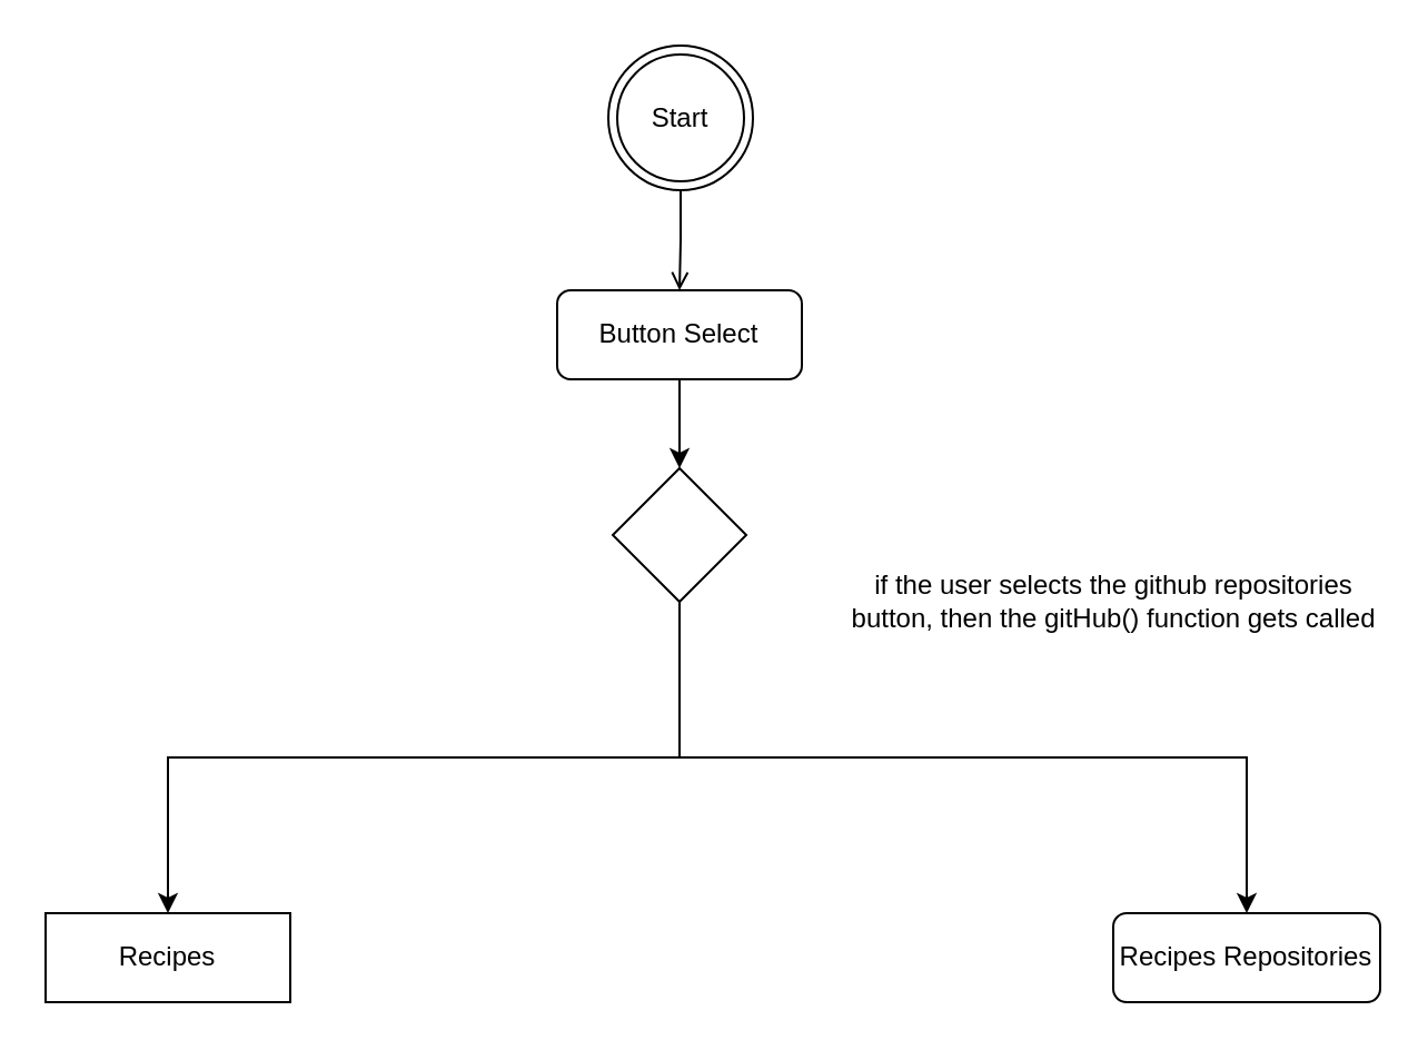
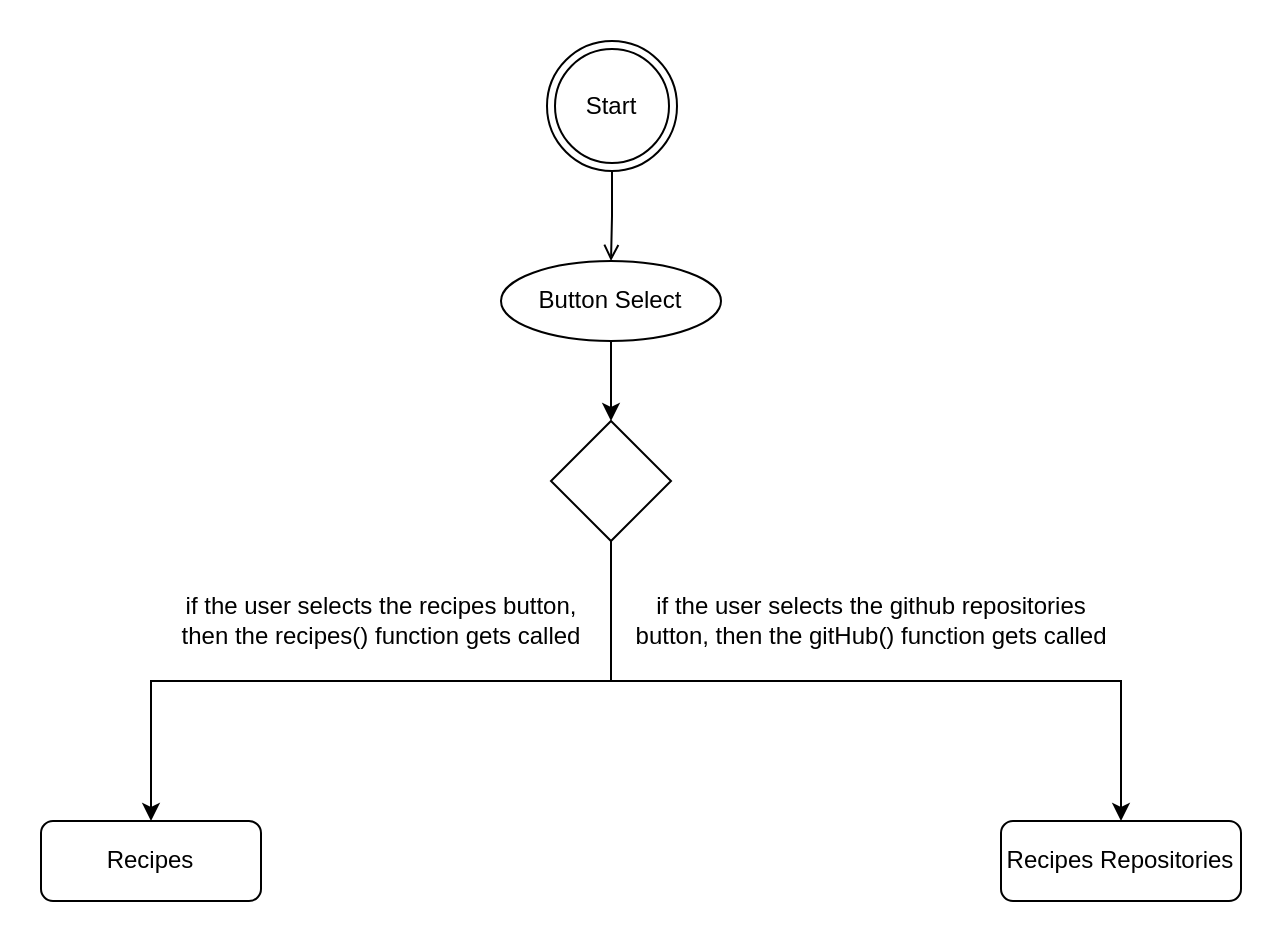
  <mxCell id="0" />
  <mxCell id="1" parent="0" />
  <mxCell id="2" style="edgeStyle=orthogonalEdgeStyle;rounded=0;orthogonalLoop=1;jettySize=auto;html=1;exitX=0.5;exitY=1;exitDx=0;exitDy=0;entryX=0.5;entryY=0;entryDx=0;entryDy=0;endArrow=open;" parent="1" source="3" target="4" edge="1"><mxGeometry relative="1" as="geometry" /></mxCell>
  <mxCell id="3" value="Start" style="ellipse;shape=doubleEllipse;html=1;dashed=0;whiteSpace=wrap;aspect=fixed;" parent="1" vertex="1"><mxGeometry x="273" y="20" width="65" height="65" as="geometry" /></mxCell>
- <mxCell id="4" value="Button Select" style="rounded=1;whiteSpace=wrap;html=1;" parent="1" vertex="1"><mxGeometry x="250" y="130" width="110" height="40" as="geometry" /></mxCell>
- <mxCell id="5" value="Recipes" style="whiteSpace=wrap;html=1;rounded=0;" parent="1" vertex="1"><mxGeometry x="20" y="410" width="110" height="40" as="geometry" /></mxCell>
+ <mxCell id="4" value="Button Select" style="ellipse;whiteSpace=wrap;html=1;" parent="1" vertex="1"><mxGeometry x="250" y="130" width="110" height="40" as="geometry" /></mxCell>
+ <mxCell id="5" value="Recipes" style="rounded=1;whiteSpace=wrap;html=1;" parent="1" vertex="1"><mxGeometry x="20" y="410" width="110" height="40" as="geometry" /></mxCell>
+ <mxCell id="6" value="if the user selects the recipes button, &lt;br&gt;then the recipes() function gets called" style="text;html=1;align=center;verticalAlign=middle;resizable=0;points=[];autosize=1;strokeColor=none;fillColor=none;" parent="1" vertex="1"><mxGeometry x="80" y="290" width="220" height="40" as="geometry" /></mxCell>
  <mxCell id="7" value="Recipes Repositories" style="rounded=1;whiteSpace=wrap;html=1;" parent="1" vertex="1"><mxGeometry x="500" y="410" width="120" height="40" as="geometry" /></mxCell>
- <mxCell id="8" value="if the user selects the github repositories &lt;br&gt;button, then the gitHub() function gets called" style="text;html=1;align=center;verticalAlign=middle;resizable=0;points=[];autosize=1;strokeColor=none;fillColor=none;" parent="1" vertex="1"><mxGeometry x="370" y="250" width="260" height="40" as="geometry" /></mxCell>
+ <mxCell id="8" value="if the user selects the github repositories &lt;br&gt;button, then the gitHub() function gets called" style="text;html=1;align=center;verticalAlign=middle;resizable=0;points=[];autosize=1;strokeColor=none;fillColor=none;" parent="1" vertex="1"><mxGeometry x="305" y="290" width="260" height="40" as="geometry" /></mxCell>
  <mxCell id="9" value="" style="edgeStyle=orthogonalEdgeStyle;rounded=0;orthogonalLoop=1;jettySize=auto;html=1;exitX=0.5;exitY=1;exitDx=0;exitDy=0;entryX=0.5;entryY=0;entryDx=0;entryDy=0;" parent="1" source="4" target="12" edge="1"><mxGeometry relative="1" as="geometry"><mxPoint x="305" y="180" as="sourcePoint" /><mxPoint x="85" y="410" as="targetPoint" /><Array as="points" /></mxGeometry></mxCell>
  <mxCell id="10" style="edgeStyle=orthogonalEdgeStyle;rounded=0;orthogonalLoop=1;jettySize=auto;html=1;exitX=0.5;exitY=1;exitDx=0;exitDy=0;entryX=0.5;entryY=0;entryDx=0;entryDy=0;" parent="1" source="12" target="7" edge="1"><mxGeometry relative="1" as="geometry"><Array as="points"><mxPoint x="305" y="340" /><mxPoint x="560" y="340" /></Array></mxGeometry></mxCell>
  <mxCell id="11" style="edgeStyle=orthogonalEdgeStyle;rounded=0;orthogonalLoop=1;jettySize=auto;html=1;exitX=0.5;exitY=1;exitDx=0;exitDy=0;entryX=0.5;entryY=0;entryDx=0;entryDy=0;" parent="1" source="12" target="5" edge="1"><mxGeometry relative="1" as="geometry"><Array as="points"><mxPoint x="305" y="340" /><mxPoint x="75" y="340" /></Array></mxGeometry></mxCell>
  <mxCell id="12" value="" style="rhombus;" parent="1" vertex="1"><mxGeometry x="275" y="210" width="60" height="60" as="geometry" /></mxCell>
